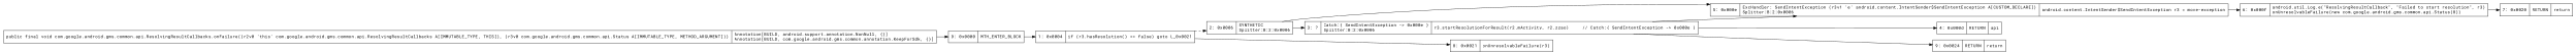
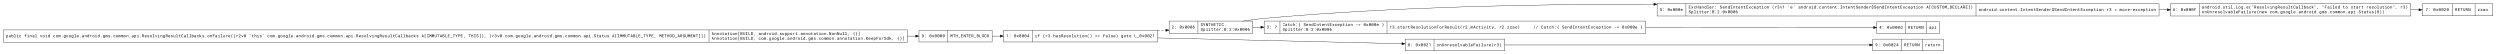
  digraph {
    fontname="Roboto Mono"
    rankdir=LR
    node [fontname="Roboto Mono" shape=record]
    edge [fontname="Roboto Mono"]
    n1 [label="{0\:\ 0x0000|MTH_ENTER_BLOCK\l}"]
    n2 [label="{1\:\ 0x0004|if (r3.hasResolution() == false) goto L_0x0021\l}"]
    n3 [label="{2\:\ 0x0006|SYNTHETIC\lSplitter:B:2:0x0006\l}"]
    n4 [label="{8\:\ 0x0021|onUnresolvableFailure(r3)\l}"]
    n5 [label="{3\:\ ?|Catch:\{ SendIntentException \-\> 0x000e \}\lSplitter:B:2:0x0006\l|r3.startResolutionForResult(r2.mActivity, r2.zzao)     \/\/ Catch:\{ SendIntentException \-\> 0x000e \}\l}"]
    n6 [label="{5\:\ 0x000e|ExcHandler: SendIntentException (r3v1 'e' android.content.IntentSender$SendIntentException A[CUSTOM_DECLARE])\lSplitter:B:2:0x0006\l|android.content.IntentSender$SendIntentException r3 = move\-exception\l}"]
    n7 [label="{9\:\ 0x0024|RETURN\l|return\l}"]
    n8 [label="{4\:\ 0x000d|RETURN\l|api\l}"]
    n9 [label="{6\:\ 0x000f|android.util.Log.e(\"ResolvingResultCallback\", \"Failed to start resolution\", r3)\lonUnresolvableFailure(new com.google.android.gms.common.api.Status(8))\l}"]
-   n10 [label="{7\:\ 0x0020|RETURN\l|return\l}"]
+   n10 [label="{7\:\ 0x0020|RETURN\l|zzao\l}"]
    n11 [label="{public final void com.google.android.gms.common.api.ResolvingResultCallbacks.onFailure((r2v0 'this' com.google.android.gms.common.api.ResolvingResultCallbacks A[IMMUTABLE_TYPE, THIS]), (r3v0 com.google.android.gms.common.api.Status A[IMMUTABLE_TYPE, METHOD_ARGUMENT]))  | Annotation[BUILD, android.support.annotation.NonNull, \{\}]\lAnnotation[BUILD, com.google.android.gms.common.annotation.KeepForSdk, \{\}]\l}"]
    n1 -> n2
    n2 -> n3 [style=dashed]
    n2 -> n4
    n3 -> n5
    n3 -> n6
-   n5 -> n7
-   n5 -> n6
+   n4 -> n7
    n5 -> n8
    n6 -> n9
    n9 -> n10
    n11 -> n1
  }
